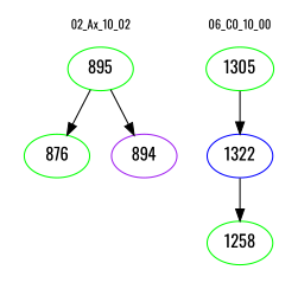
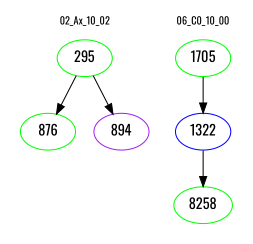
  digraph {
    fontname=Oswald
    node [color=green fontname=Oswald]
    edge [color=black fontname=Oswald]
-   n1 [label=895]
+   n1 [label=295]
    n2 [label=876]
    n3 [color=purple label=894]
-   n4 [label=1305]
-   n5 [label=1258]
+   n4 [label=1705]
+   n5 [label=8258]
    n6 [color=blue label=1322]
    subgraph cluster_1 {
      color=white
      fontsize=10
      label="02_Ax_10_02"
      n1
      n2
      n3
    }
    subgraph cluster_2 {
      color=white
      fontsize=10
      label="06_C0_10_00"
      n4
      n5
      n6
    }
    n1 -> n2
    n1 -> n3
    n4 -> n6
    n6 -> n5
  }
